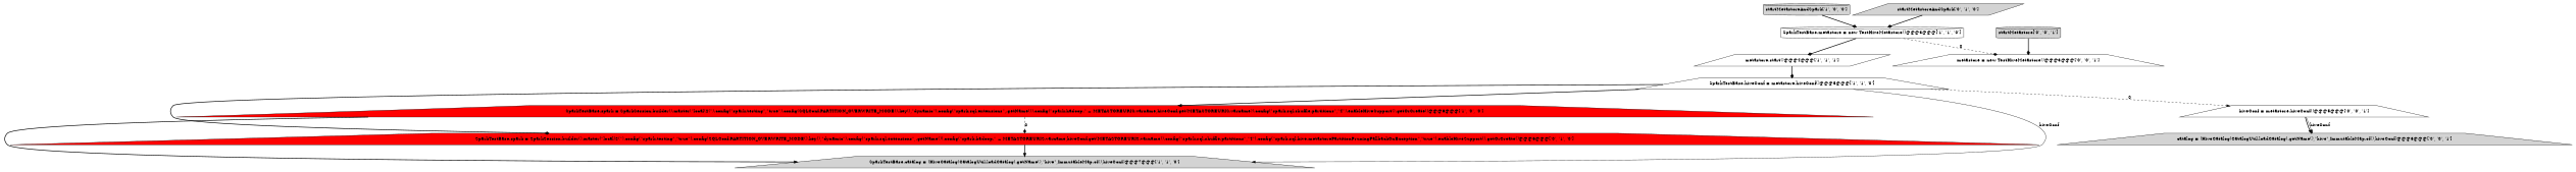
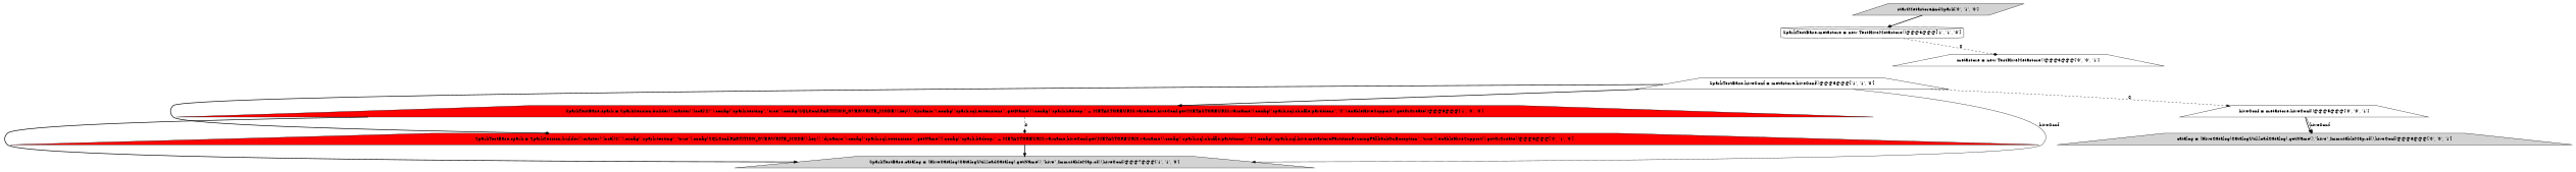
  digraph {
    node [fillcolor=lightgray shape=trapezium style=filled]
    edge [arrowhead=diamond style=bold]
    n1 [fillcolor=red label="SparkTestBase.spark = SparkSession.builder().master(\"local(2(\").config(\"spark.testing\",\"true\").config(SQLConf.PARTITION_OVERWRITE_MODE().key(),\"dynamic\").config(\"spark.sql.extensions\",.getName()).config(\"spark.hadoop.\" + METASTOREURIS.varname,hiveConf.get(METASTOREURIS.varname)).config(\"spark.sql.shuffle.partitions\",\"4\").config(\"spark.sql.hive.metastorePartitionPruningFallbackOnException\",\"true\").enableHiveSupport().getOrCreate()@@@6@@@['0', '1', '0']"]
    n2 [label="SparkTestBase.catalog = (HiveCatalog)CatalogUtil.loadCatalog(.getName(),\"hive\",ImmutableMap.of(),hiveConf)@@@7@@@['1', '1', '0']"]
    n3 [fillcolor=white label="hiveConf = metastore.hiveConf()@@@5@@@['0', '0', '1']"]
    n4 [label="catalog = (HiveCatalog)CatalogUtil.loadCatalog(.getName(),\"hive\",ImmutableMap.of(),hiveConf)@@@6@@@['0', '0', '1']"]
    n5 [fillcolor=white label="SparkTestBase.hiveConf = metastore.hiveConf()@@@5@@@['1', '1', '0']"]
    n6 [fillcolor=red label="SparkTestBase.spark = SparkSession.builder().master(\"local(2(\").config(\"spark.testing\",\"true\").config(SQLConf.PARTITION_OVERWRITE_MODE().key(),\"dynamic\").config(\"spark.sql.extensions\",.getName()).config(\"spark.hadoop.\" + METASTOREURIS.varname,hiveConf.get(METASTOREURIS.varname)).config(\"spark.sql.shuffle.partitions\",\"4\").enableHiveSupport().getOrCreate()@@@6@@@['1', '0', '0']"]
-   n7 [label="startMetastore['0', '0', '1']" shape=cylinder]
    n8 [fillcolor=white label="metastore = new TestHiveMetastore()@@@3@@@['0', '0', '1']"]
-   n9 [fillcolor=white label="metastore.start()@@@4@@@['1', '1', '1']" shape=parallelogram]
-   n10 [label="startMetastoreAndSpark['1', '0', '0']" shape=cylinder]
    n11 [fillcolor=white label="SparkTestBase.metastore = new TestHiveMetastore()@@@3@@@['1', '1', '0']" shape=cylinder]
    n12 [label="startMetastoreAndSpark['0', '1', '0']" shape=parallelogram]
    n1 -> n2 [arrowhead=normal]
    n3 -> n4 [arrowhead=normal]
    n3 -> n4 [arrowhead=normal label=hiveConf style=solid]
    n5 -> n1
    n5 -> n2 [arrowhead=normal label=hiveConf style=solid]
    n5 -> n3 [arrowhead=normal label=0 style=dashed]
    n5 -> n6 [arrowhead=normal]
    n6 -> n1 [label=0 style=dashed]
    n6 -> n2 [arrowhead=normal]
-   n7 -> n8
-   n9 -> n5
-   n10 -> n11
    n11 -> n8 [label=0 style=dashed]
-   n11 -> n9
    n12 -> n11
  }
